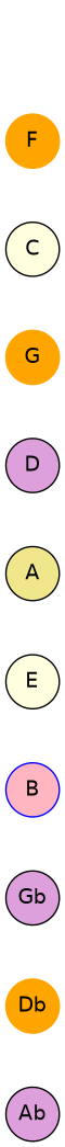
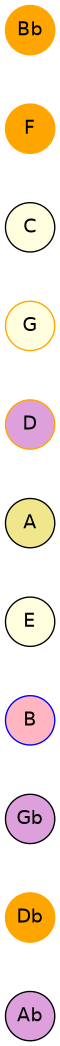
  graph {
    mindist=.1
    node [color=orange fillcolor=lightyellow fontname=Helvetica margin=0 shape=circle style=filled]
    edge [style=invis]
    B [color=blue fillcolor=lightpink]
    E [color=""]
    Gb [color=black fillcolor=plum]
    Db [fillcolor=orange]
    Ab [fillcolor=plum color=""]
+   Bb [fillcolor=orange]
    F [fillcolor=orange]
    C [color=""]
-   G [fillcolor=orange]
-   D [color=black fillcolor=plum]
+   G
+   D [fillcolor=plum]
    A [fillcolor=khaki color=""]
    subgraph sub_1 {
      B
      E
      Gb
      Db
      Ab
+     Bb
      F
      C
      G
      D
      A
    }
    B -- Gb
    E -- B
    Gb -- Db
    Db -- Ab
+   Bb -- F
    F -- C
    C -- G
    G -- D
    D -- A
    A -- E
  }
